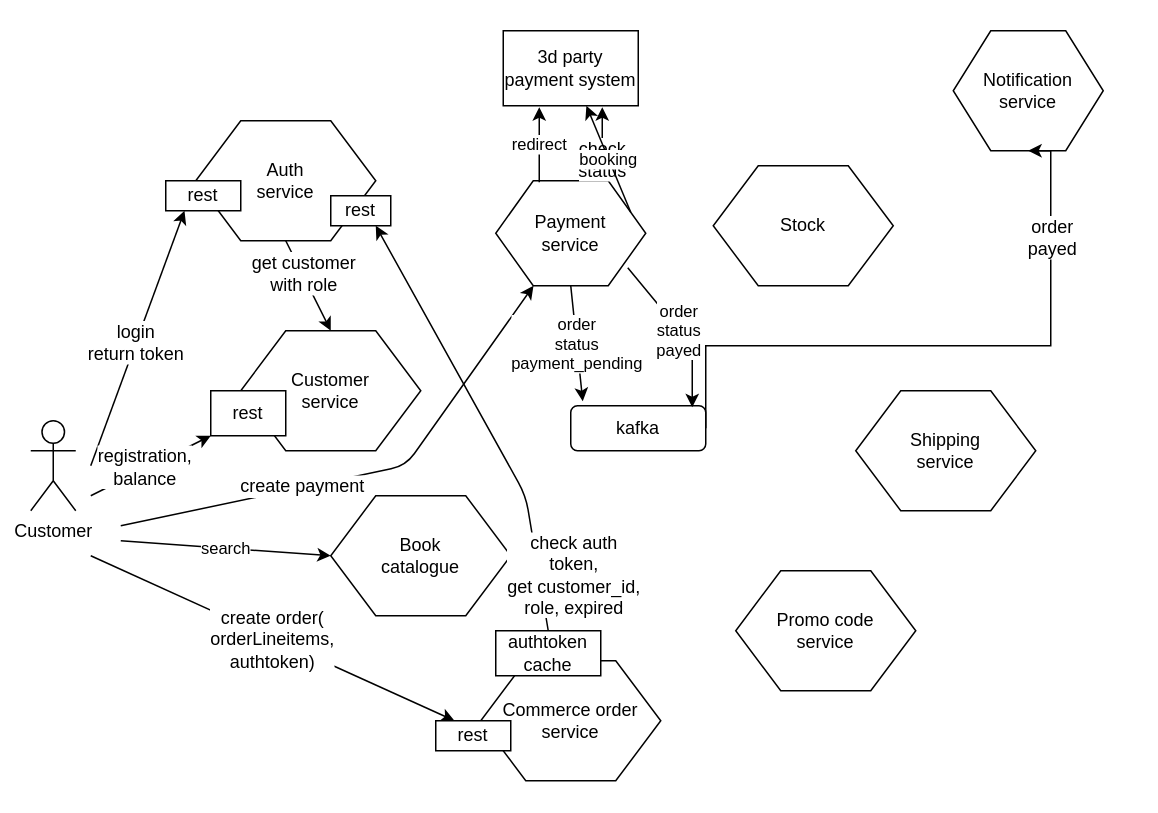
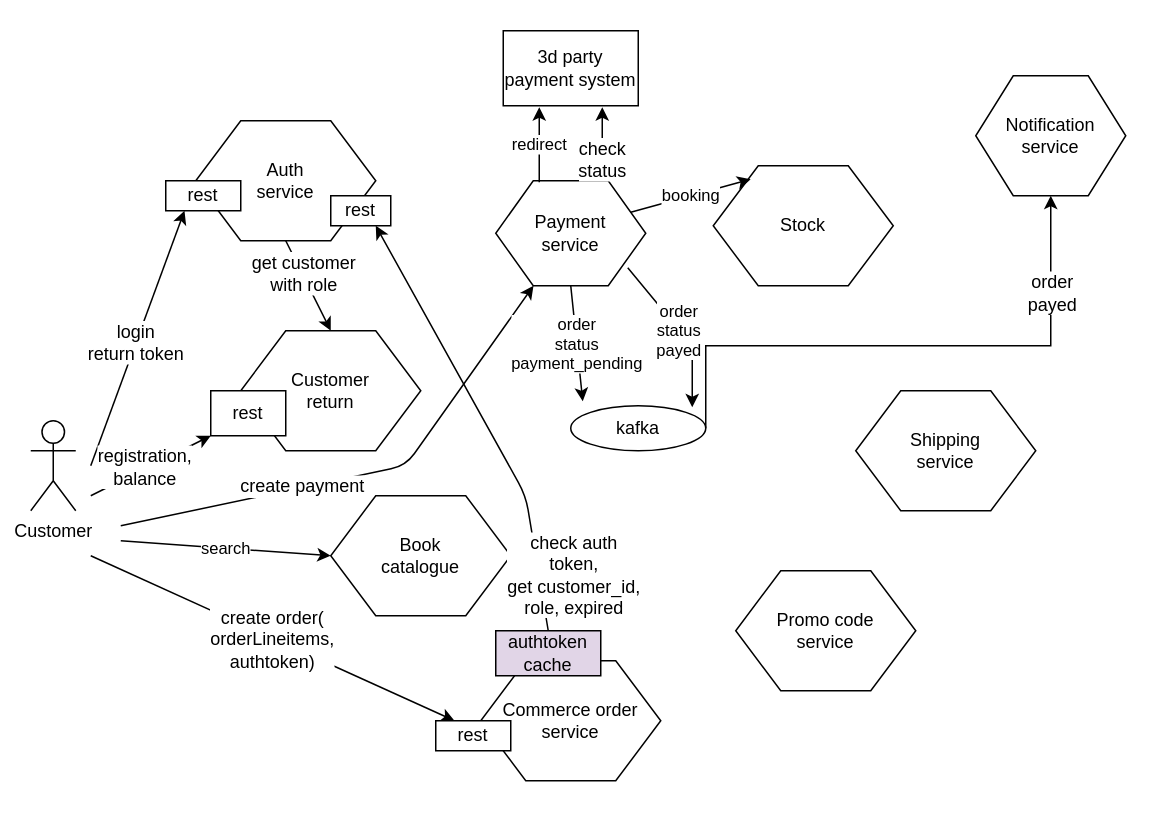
  <mxCell id="0" />
  <mxCell id="1" parent="0" />
  <mxCell id="2" value="Auth&lt;br&gt;service" style="shape=hexagon;perimeter=hexagonPerimeter2;whiteSpace=wrap;html=1;" parent="1" vertex="1"><mxGeometry x="130" y="80" width="120" height="80" as="geometry" /></mxCell>
  <mxCell id="3" value="Book&lt;br&gt;catalogue" style="shape=hexagon;perimeter=hexagonPerimeter2;whiteSpace=wrap;html=1;" parent="1" vertex="1"><mxGeometry x="220" y="330" width="120" height="80" as="geometry" /></mxCell>
- <mxCell id="4" value="Customer&lt;br&gt;service" style="shape=hexagon;perimeter=hexagonPerimeter2;whiteSpace=wrap;html=1;" parent="1" vertex="1"><mxGeometry x="160" y="220" width="120" height="80" as="geometry" /></mxCell>
+ <mxCell id="4" value="Customer&lt;br&gt;return" style="shape=hexagon;perimeter=hexagonPerimeter2;whiteSpace=wrap;html=1;" parent="1" vertex="1"><mxGeometry x="160" y="220" width="120" height="80" as="geometry" /></mxCell>
  <mxCell id="5" value="Payment&lt;br&gt;service" style="shape=hexagon;perimeter=hexagonPerimeter2;whiteSpace=wrap;html=1;" parent="1" vertex="1"><mxGeometry x="330" y="120" width="100" height="70" as="geometry" /></mxCell>
  <mxCell id="6" value="Stock" style="shape=hexagon;perimeter=hexagonPerimeter2;whiteSpace=wrap;html=1;" parent="1" vertex="1"><mxGeometry x="475" y="110" width="120" height="80" as="geometry" /></mxCell>
  <mxCell id="7" value="Promo code&lt;br&gt;service" style="shape=hexagon;perimeter=hexagonPerimeter2;whiteSpace=wrap;html=1;" parent="1" vertex="1"><mxGeometry x="490" y="380" width="120" height="80" as="geometry" /></mxCell>
  <mxCell id="8" value="Shipping&lt;br&gt;service" style="shape=hexagon;perimeter=hexagonPerimeter2;whiteSpace=wrap;html=1;" parent="1" vertex="1"><mxGeometry x="570" y="260" width="120" height="80" as="geometry" /></mxCell>
  <mxCell id="9" value="rest" style="rounded=0;whiteSpace=wrap;html=1;" parent="1" vertex="1"><mxGeometry x="110" y="120" width="50" height="20" as="geometry" /></mxCell>
  <mxCell id="10" value="Customer" style="shape=umlActor;verticalLabelPosition=bottom;labelBackgroundColor=#ffffff;verticalAlign=top;html=1;outlineConnect=0;" parent="1" vertex="1"><mxGeometry x="20" y="280" width="30" height="60" as="geometry" /></mxCell>
  <mxCell id="11" value="Commerce order&lt;br&gt;service" style="shape=hexagon;perimeter=hexagonPerimeter2;whiteSpace=wrap;html=1;" parent="1" vertex="1"><mxGeometry x="320" y="440" width="120" height="80" as="geometry" /></mxCell>
  <mxCell id="12" value="" style="endArrow=classic;html=1;entryX=0.25;entryY=1;entryDx=0;entryDy=0;" parent="1" target="9" edge="1"><mxGeometry width="50" height="50" relative="1" as="geometry"><mxPoint x="60" y="310" as="sourcePoint" /><mxPoint x="430" y="300" as="targetPoint" /></mxGeometry></mxCell>
  <mxCell id="13" value="login&lt;br&gt;return token" style="text;html=1;align=center;verticalAlign=middle;resizable=0;points=[];labelBackgroundColor=#ffffff;" parent="12" vertex="1" connectable="0"><mxGeometry x="-0.026" y="1" relative="1" as="geometry"><mxPoint as="offset" /></mxGeometry></mxCell>
  <mxCell id="14" value="" style="endArrow=classic;html=1;exitX=0.5;exitY=1;exitDx=0;exitDy=0;entryX=0.5;entryY=0;entryDx=0;entryDy=0;" parent="1" source="2" target="4" edge="1"><mxGeometry width="50" height="50" relative="1" as="geometry"><mxPoint x="370" y="320" as="sourcePoint" /><mxPoint x="420" y="270" as="targetPoint" /></mxGeometry></mxCell>
  <mxCell id="15" value="get customer&lt;br&gt;with role" style="text;html=1;align=center;verticalAlign=middle;resizable=0;points=[];labelBackgroundColor=#ffffff;" parent="14" vertex="1" connectable="0"><mxGeometry x="-0.28" y="1" relative="1" as="geometry"><mxPoint as="offset" /></mxGeometry></mxCell>
  <mxCell id="16" value="rest" style="rounded=0;whiteSpace=wrap;html=1;" parent="1" vertex="1"><mxGeometry x="140" y="260" width="50" height="30" as="geometry" /></mxCell>
  <mxCell id="17" value="" style="endArrow=classic;html=1;entryX=0;entryY=1;entryDx=0;entryDy=0;" parent="1" target="16" edge="1"><mxGeometry width="50" height="50" relative="1" as="geometry"><mxPoint x="60" y="330" as="sourcePoint" /><mxPoint x="420" y="270" as="targetPoint" /></mxGeometry></mxCell>
  <mxCell id="18" value="registration,&lt;br&gt;balance" style="text;html=1;align=center;verticalAlign=middle;resizable=0;points=[];labelBackgroundColor=#ffffff;" parent="17" vertex="1" connectable="0"><mxGeometry x="-0.097" y="2" relative="1" as="geometry"><mxPoint x="1" as="offset" /></mxGeometry></mxCell>
- <mxCell id="19" value="Notification&lt;br&gt;service" style="shape=hexagon;perimeter=hexagonPerimeter2;whiteSpace=wrap;html=1;" parent="1" vertex="1"><mxGeometry x="635" y="20" width="100" height="80" as="geometry" /></mxCell>
+ <mxCell id="19" value="Notification&lt;br&gt;service" style="shape=hexagon;perimeter=hexagonPerimeter2;whiteSpace=wrap;html=1;" parent="1" vertex="1"><mxGeometry x="650" y="50" width="100" height="80" as="geometry" /></mxCell>
  <mxCell id="20" style="edgeStyle=orthogonalEdgeStyle;rounded=0;orthogonalLoop=1;jettySize=auto;html=1;exitX=1;exitY=0.5;exitDx=0;exitDy=0;entryX=0.5;entryY=1;entryDx=0;entryDy=0;" parent="1" source="22" target="19" edge="1"><mxGeometry relative="1" as="geometry"><Array as="points"><mxPoint x="470" y="230" /><mxPoint x="700" y="230" /></Array></mxGeometry></mxCell>
  <mxCell id="21" value="order&lt;br&gt;payed" style="text;html=1;align=center;verticalAlign=middle;resizable=0;points=[];labelBackgroundColor=#ffffff;" parent="20" vertex="1" connectable="0"><mxGeometry x="0.667" relative="1" as="geometry"><mxPoint as="offset" /></mxGeometry></mxCell>
- <mxCell id="22" value="kafka" style="rounded=1;whiteSpace=wrap;html=1;" parent="1" vertex="1"><mxGeometry x="380" y="270" width="90" height="30" as="geometry" /></mxCell>
+ <mxCell id="22" value="kafka" style="ellipse;whiteSpace=wrap;html=1;" parent="1" vertex="1"><mxGeometry x="380" y="270" width="90" height="30" as="geometry" /></mxCell>
  <mxCell id="23" value="" style="endArrow=classic;html=1;entryX=0.25;entryY=0;entryDx=0;entryDy=0;" parent="1" target="27" edge="1"><mxGeometry width="50" height="50" relative="1" as="geometry"><mxPoint x="60" y="370" as="sourcePoint" /><mxPoint x="420" y="270" as="targetPoint" /></mxGeometry></mxCell>
  <mxCell id="24" value="create order(&lt;br&gt;orderLineitems,&lt;br&gt;authtoken)" style="text;html=1;align=center;verticalAlign=middle;resizable=0;points=[];labelBackgroundColor=#ffffff;" parent="23" vertex="1" connectable="0"><mxGeometry x="-0.004" y="-1" relative="1" as="geometry"><mxPoint as="offset" /></mxGeometry></mxCell>
  <mxCell id="25" value="" style="endArrow=classic;html=1;exitX=0.5;exitY=0;exitDx=0;exitDy=0;entryX=0.75;entryY=1;entryDx=0;entryDy=0;" parent="1" source="32" target="28" edge="1"><mxGeometry width="50" height="50" relative="1" as="geometry"><mxPoint x="370" y="320" as="sourcePoint" /><mxPoint x="260" y="170" as="targetPoint" /><Array as="points"><mxPoint x="350" y="330" /></Array></mxGeometry></mxCell>
  <mxCell id="26" value="check auth&lt;br&gt;token,&lt;br&gt;get customer_id,&lt;br&gt;role, expired" style="text;html=1;align=center;verticalAlign=middle;resizable=0;points=[];labelBackgroundColor=#ffffff;" parent="25" vertex="1" connectable="0"><mxGeometry x="0.155" y="-3" relative="1" as="geometry"><mxPoint x="68.5" y="124.36" as="offset" /></mxGeometry></mxCell>
  <mxCell id="27" value="rest" style="rounded=0;whiteSpace=wrap;html=1;" parent="1" vertex="1"><mxGeometry x="290" y="480" width="50" height="20" as="geometry" /></mxCell>
  <mxCell id="28" value="rest" style="rounded=0;whiteSpace=wrap;html=1;" parent="1" vertex="1"><mxGeometry x="220" y="130" width="40" height="20" as="geometry" /></mxCell>
  <mxCell id="29" value="" style="endArrow=classic;html=1;" parent="1" target="5" edge="1"><mxGeometry width="50" height="50" relative="1" as="geometry"><mxPoint x="80" y="350" as="sourcePoint" /><mxPoint x="420" y="280" as="targetPoint" /><Array as="points"><mxPoint x="270" y="310" /></Array></mxGeometry></mxCell>
  <mxCell id="30" value="create payment" style="text;html=1;align=center;verticalAlign=middle;resizable=0;points=[];labelBackgroundColor=#ffffff;" parent="29" vertex="1" connectable="0"><mxGeometry x="-0.229" y="-1" relative="1" as="geometry"><mxPoint x="-9.37" as="offset" /></mxGeometry></mxCell>
  <mxCell id="31" value="search" style="endArrow=classic;html=1;entryX=0;entryY=0.5;entryDx=0;entryDy=0;" parent="1" target="3" edge="1"><mxGeometry width="50" height="50" relative="1" as="geometry"><mxPoint x="80" y="360" as="sourcePoint" /><mxPoint x="440" y="280" as="targetPoint" /></mxGeometry></mxCell>
- <mxCell id="32" value="authtoken cache" style="rounded=0;whiteSpace=wrap;html=1;" parent="1" vertex="1"><mxGeometry x="330" y="420" width="70" height="30" as="geometry" /></mxCell>
+ <mxCell id="32" value="authtoken cache" style="rounded=0;whiteSpace=wrap;html=1;fillColor=#e1d5e7;" parent="1" vertex="1"><mxGeometry x="330" y="420" width="70" height="30" as="geometry" /></mxCell>
  <mxCell id="33" value="3d party payment system" style="rounded=0;whiteSpace=wrap;html=1;" parent="1" vertex="1"><mxGeometry x="335" y="20" width="90" height="50" as="geometry" /></mxCell>
  <mxCell id="34" value="redirect" style="endArrow=classic;html=1;exitX=0.29;exitY=0.014;exitDx=0;exitDy=0;exitPerimeter=0;" parent="1" source="5" edge="1"><mxGeometry width="50" height="50" relative="1" as="geometry"><mxPoint x="390" y="280" as="sourcePoint" /><mxPoint x="359" y="71" as="targetPoint" /></mxGeometry></mxCell>
  <mxCell id="35" value="" style="endArrow=classic;html=1;exitX=0.71;exitY=-0.014;exitDx=0;exitDy=0;exitPerimeter=0;" parent="1" source="5" edge="1"><mxGeometry width="50" height="50" relative="1" as="geometry"><mxPoint x="259" y="227" as="sourcePoint" /><mxPoint x="401" y="71" as="targetPoint" /></mxGeometry></mxCell>
  <mxCell id="36" value="check&lt;br&gt;status" style="text;html=1;align=center;verticalAlign=middle;resizable=0;points=[];labelBackgroundColor=#ffffff;" parent="35" vertex="1" connectable="0"><mxGeometry x="-0.427" y="1" relative="1" as="geometry"><mxPoint as="offset" /></mxGeometry></mxCell>
  <mxCell id="37" value="order&lt;br&gt;status&lt;br&gt;payment_pending" style="endArrow=classic;html=1;exitX=0.5;exitY=1;exitDx=0;exitDy=0;entryX=0.089;entryY=-0.1;entryDx=0;entryDy=0;entryPerimeter=0;" parent="1" source="5" target="22" edge="1"><mxGeometry width="50" height="50" relative="1" as="geometry"><mxPoint x="380" y="310" as="sourcePoint" /><mxPoint x="430" y="260" as="targetPoint" /></mxGeometry></mxCell>
  <mxCell id="38" value="order&lt;br&gt;status&lt;br&gt;payed" style="endArrow=classic;html=1;exitX=0.88;exitY=0.829;exitDx=0;exitDy=0;exitPerimeter=0;entryX=0.9;entryY=0.033;entryDx=0;entryDy=0;entryPerimeter=0;" parent="1" source="5" target="22" edge="1"><mxGeometry width="50" height="50" relative="1" as="geometry"><mxPoint x="380" y="310" as="sourcePoint" /><mxPoint x="430" y="260" as="targetPoint" /><Array as="points"><mxPoint x="461" y="230" /></Array></mxGeometry></mxCell>
- <mxCell id="39" value="booking" style="endArrow=classic;html=1;exitX=1;exitY=0.25;exitDx=0;exitDy=0;" parent="1" source="5" target="33" edge="1"><mxGeometry width="50" height="50" relative="1" as="geometry"><mxPoint x="380" y="290" as="sourcePoint" /><mxPoint x="430" y="240" as="targetPoint" /></mxGeometry></mxCell>
+ <mxCell id="39" value="booking" style="endArrow=classic;html=1;exitX=1;exitY=0.25;exitDx=0;exitDy=0;entryX=0.208;entryY=0.113;entryDx=0;entryDy=0;entryPerimeter=0;" parent="1" source="5" target="6" edge="1"><mxGeometry width="50" height="50" relative="1" as="geometry"><mxPoint x="380" y="290" as="sourcePoint" /><mxPoint x="430" y="240" as="targetPoint" /></mxGeometry></mxCell>
